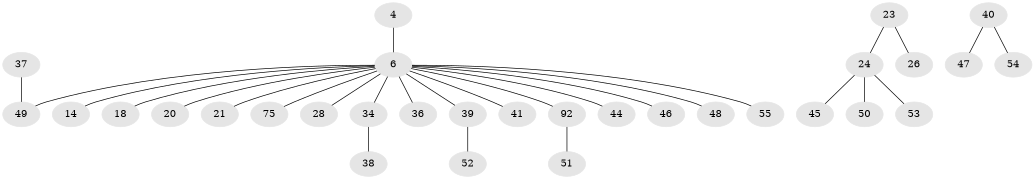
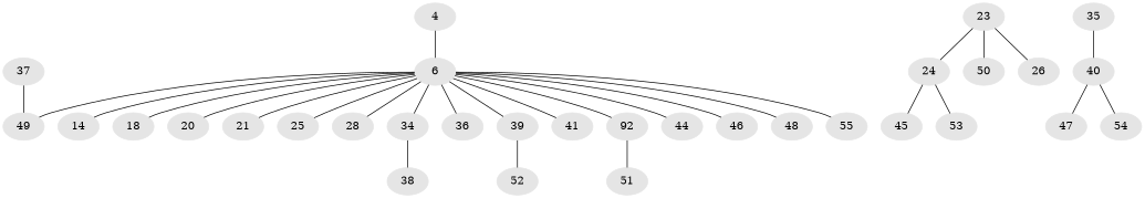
  graph {
    node [color=gray90 style=filled]
    6 [super="+1"]
    14
    18
    20
    21
-   25 [label=75]
+   25
    28 [super="+16"]
    34
    36 [super="+13"]
    39 [super="+22"]
    41
    n12 [label=92 super="+7"]
    44
    46
    48 [super="+27"]
    49 [super="+11+12+30+31"]
    55
    4
    24 [super="+5"]
    45
    50
    53 [super="+32"]
    38
    52
    40 [super="+2+15+33"]
    47
    54
    51
    23
    26
+   35
    37
    6 -- 14
    6 -- 18
    6 -- 20
    6 -- 21
    6 -- 25
    6 -- 28
    6 -- 34
    6 -- 36
    6 -- 39
    6 -- 41
    6 -- n12
    6 -- 44
    6 -- 46
    6 -- 48
    6 -- 49
    6 -- 55
    34 -- 38
    39 -- 52
    n12 -- 51
    4 -- 6
    24 -- 45
-   24 -- 50
+   23 -- 50
    24 -- 53
    40 -- 47
    40 -- 54
    23 -- 24
    23 -- 26
+   35 -- 40
    37 -- 49
  }
